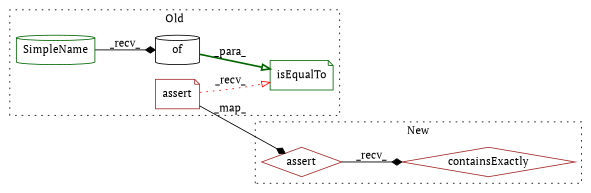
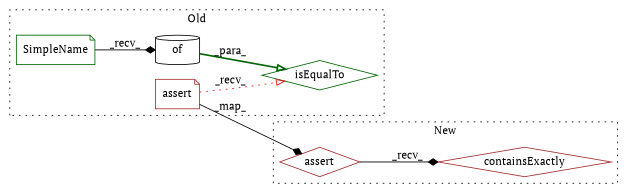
  digraph {
    fontname="PT Serif"
    rankdir=LR
    node [a=32 color=brown fontname="PT Serif" l="11,1" shape=cylinder]
    edge [arrowhead=diamond color=black fontname="PT Serif" style=solid]
    n1 [color=black l="20,1" label=of s="1860,2120"]
-   n2 [color=darkgreen l="23,1" label=isEqualTo s="1816,2121" shape=note]
+   n2 [color=darkgreen l="23,1" label=isEqualTo s="1816,2121" shape=diamond]
    n3 [label=assert s="1784,1805" shape=note]
-   n4 [a=42 color=darkgreen l=12 label=SimpleName s=1839]
+   n4 [a=42 color=darkgreen l=12 label=SimpleName s=1839 shape=note]
    n5 [l="29,1" label=containsExactly s="1769,2006" shape=diamond]
    n6 [label=assert s="1737,1758" shape=diamond]
    subgraph cluster_1 {
      label=Old
      style=dotted
      n1
      n2
      n3
      n4
    }
    subgraph cluster_2 {
      label=New
      style=dotted
      n5
      n6
    }
    n1 -> n2 [arrowhead=onormal color=darkgreen label=_para_ style=bold]
    n3 -> n2 [arrowhead=onormal color=red label=_recv_ style=dotted]
    n3 -> n6 [label=_map_]
    n4 -> n1 [label=_recv_]
    n6 -> n5 [label=_recv_]
  }
